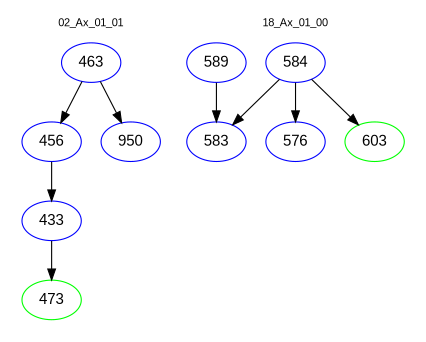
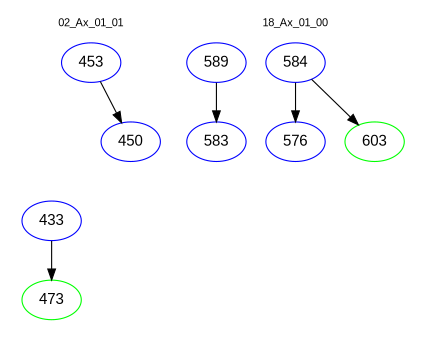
  digraph {
    fontname="Liberation Sans"
    node [color=blue fontname="Liberation Sans"]
    edge [color=black fontname="Liberation Sans"]
-   n1 [label=463]
-   n2 [label=456]
+   n1 [label=453]
    n3 [color=green label=473]
-   n4 [label=950]
+   n4 [label=450]
    n5 [label=433]
    n6 [label=584]
    n7 [label=576]
    n8 [color=green label=603]
    n9 [label=583]
    n10 [label=589]
    subgraph cluster_1 {
      color=white
      fontsize=10
      label="02_Ax_01_01"
      n1
-     n2
      n3
      n4
      n5
    }
    subgraph cluster_2 {
      color=white
      fontsize=10
      label="18_Ax_01_00"
      n6
      n7
      n8
      n9
      n10
    }
-   n1 -> n2
    n1 -> n4
-   n2 -> n5
    n5 -> n3
    n6 -> n7
    n6 -> n8
-   n6 -> n9
    n10 -> n9
  }
